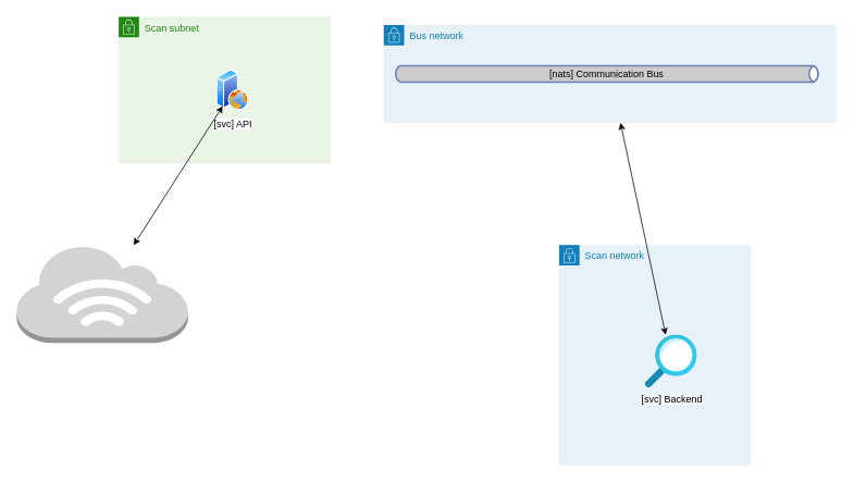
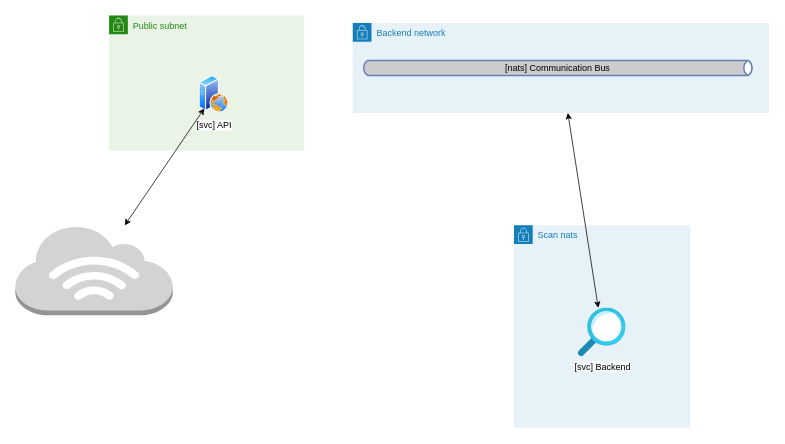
  <mxCell id="0" />
  <mxCell id="1" parent="0" />
- <mxCell id="2" value="Bus network" style="points=[[0,0],[0.25,0],[0.5,0],[0.75,0],[1,0],[1,0.25],[1,0.5],[1,0.75],[1,1],[0.75,1],[0.5,1],[0.25,1],[0,1],[0,0.75],[0,0.5],[0,0.25]];outlineConnect=0;gradientColor=none;html=1;whiteSpace=wrap;fontSize=12;fontStyle=0;shape=mxgraph.aws4.group;grIcon=mxgraph.aws4.group_security_group;grStroke=0;strokeColor=#147EBA;fillColor=#E6F2F8;verticalAlign=top;align=left;spacingLeft=30;fontColor=#147EBA;dashed=0;" parent="1" vertex="1"><mxGeometry x="470" y="30" width="555" height="120" as="geometry" /></mxCell>
+ <mxCell id="2" value="Backend network" style="points=[[0,0],[0.25,0],[0.5,0],[0.75,0],[1,0],[1,0.25],[1,0.5],[1,0.75],[1,1],[0.75,1],[0.5,1],[0.25,1],[0,1],[0,0.75],[0,0.5],[0,0.25]];outlineConnect=0;gradientColor=none;html=1;whiteSpace=wrap;fontSize=12;fontStyle=0;shape=mxgraph.aws4.group;grIcon=mxgraph.aws4.group_security_group;grStroke=0;strokeColor=#147EBA;fillColor=#E6F2F8;verticalAlign=top;align=left;spacingLeft=30;fontColor=#147EBA;dashed=0;" parent="1" vertex="1"><mxGeometry x="470" y="30" width="555" height="120" as="geometry" /></mxCell>
  <mxCell id="3" value="[nats] Communication Bus" style="outlineConnect=0;fillColor=#CCCCCC;strokeColor=#6881B3;gradientColor=none;gradientDirection=north;strokeWidth=2;shape=mxgraph.networks.bus;gradientColor=none;gradientDirection=north;perimeter=backbonePerimeter;backboneSize=20;rotation=0;labelBackgroundColor=none;labelBorderColor=none;" parent="1" vertex="1"><mxGeometry x="482" y="80" width="523" height="20" as="geometry" /></mxCell>
- <mxCell id="4" value="Scan network" style="points=[[0,0],[0.25,0],[0.5,0],[0.75,0],[1,0],[1,0.25],[1,0.5],[1,0.75],[1,1],[0.75,1],[0.5,1],[0.25,1],[0,1],[0,0.75],[0,0.5],[0,0.25]];outlineConnect=0;gradientColor=none;html=1;whiteSpace=wrap;fontSize=12;fontStyle=0;shape=mxgraph.aws4.group;grIcon=mxgraph.aws4.group_security_group;grStroke=0;strokeColor=#147EBA;fillColor=#E6F2F8;verticalAlign=top;align=left;spacingLeft=30;fontColor=#147EBA;dashed=0;" parent="1" vertex="1"><mxGeometry x="685" y="300" width="235" height="270" as="geometry" /></mxCell>
+ <mxCell id="4" value="Scan nats" style="points=[[0,0],[0.25,0],[0.5,0],[0.75,0],[1,0],[1,0.25],[1,0.5],[1,0.75],[1,1],[0.75,1],[0.5,1],[0.25,1],[0,1],[0,0.75],[0,0.5],[0,0.25]];outlineConnect=0;gradientColor=none;html=1;whiteSpace=wrap;fontSize=12;fontStyle=0;shape=mxgraph.aws4.group;grIcon=mxgraph.aws4.group_security_group;grStroke=0;strokeColor=#147EBA;fillColor=#E6F2F8;verticalAlign=top;align=left;spacingLeft=30;fontColor=#147EBA;dashed=0;" parent="1" vertex="1"><mxGeometry x="685" y="300" width="235" height="270" as="geometry" /></mxCell>
  <mxCell id="5" style="rounded=0;orthogonalLoop=1;jettySize=auto;html=1;startArrow=classic;startFill=1;" parent="1" source="6" target="2" edge="1"><mxGeometry relative="1" as="geometry" /></mxCell>
- <mxCell id="6" value="&lt;span style=&quot;background-color: rgb(248 , 249 , 250)&quot;&gt;[svc] Backend&lt;/span&gt;" style="aspect=fixed;html=1;points=[];align=center;image;fontSize=12;image=img/lib/azure2/general/Search.svg;fontColor=#000000;fillColor=none;" parent="1" vertex="1"><mxGeometry x="790.5" y="410" width="64" height="65" as="geometry" /></mxCell>
+ <mxCell id="6" value="&lt;span style=&quot;background-color: rgb(248 , 249 , 250)&quot;&gt;[svc] Backend&lt;/span&gt;" style="aspect=fixed;html=1;points=[];align=center;image;fontSize=12;image=img/lib/azure2/general/Search.svg;fontColor=#000000;fillColor=none;" parent="1" vertex="1"><mxGeometry x="770.5" y="410" width="64" height="65" as="geometry" /></mxCell>
  <mxCell id="7" value="" style="group" parent="1" vertex="1" connectable="0"><mxGeometry x="145" y="20" width="260" height="180" as="geometry" /></mxCell>
- <mxCell id="8" value="Scan subnet" style="points=[[0,0],[0.25,0],[0.5,0],[0.75,0],[1,0],[1,0.25],[1,0.5],[1,0.75],[1,1],[0.75,1],[0.5,1],[0.25,1],[0,1],[0,0.75],[0,0.5],[0,0.25]];outlineConnect=0;gradientColor=none;html=1;whiteSpace=wrap;fontSize=12;fontStyle=0;shape=mxgraph.aws4.group;grIcon=mxgraph.aws4.group_security_group;grStroke=0;strokeColor=#248814;fillColor=#E9F3E6;verticalAlign=top;align=left;spacingLeft=30;fontColor=#248814;dashed=0;" parent="7" vertex="1"><mxGeometry width="260" height="180" as="geometry" /></mxCell>
- <mxCell id="9" value="[svc] API" style="aspect=fixed;perimeter=ellipsePerimeter;html=1;align=center;shadow=0;dashed=0;spacingTop=3;image;image=img/lib/active_directory/web_server.svg;fontFamily=Helvetica;fontSize=12;fontColor=#000000;strokeColor=#000000;fillColor=#ffffff;" parent="7" vertex="1"><mxGeometry x="120.0" y="65" width="40" height="50" as="geometry" /></mxCell>
+ <mxCell id="8" value="Public subnet" style="points=[[0,0],[0.25,0],[0.5,0],[0.75,0],[1,0],[1,0.25],[1,0.5],[1,0.75],[1,1],[0.75,1],[0.5,1],[0.25,1],[0,1],[0,0.75],[0,0.5],[0,0.25]];outlineConnect=0;gradientColor=none;html=1;whiteSpace=wrap;fontSize=12;fontStyle=0;shape=mxgraph.aws4.group;grIcon=mxgraph.aws4.group_security_group;grStroke=0;strokeColor=#248814;fillColor=#E9F3E6;verticalAlign=top;align=left;spacingLeft=30;fontColor=#248814;dashed=0;" parent="7" vertex="1"><mxGeometry width="260" height="180" as="geometry" /></mxCell>
+ <mxCell id="9" value="[svc] API" style="aspect=fixed;perimeter=ellipsePerimeter;html=1;align=center;shadow=0;dashed=0;spacingTop=3;image;image=img/lib/active_directory/web_server.svg;fontFamily=Helvetica;fontSize=12;fontColor=#000000;strokeColor=#000000;fillColor=#ffffff;" parent="7" vertex="1"><mxGeometry x="120.0" y="80" width="40" height="50" as="geometry" /></mxCell>
  <mxCell id="10" style="edgeStyle=none;rounded=0;orthogonalLoop=1;jettySize=auto;html=1;fontColor=#000000;startArrow=classic;startFill=1;" parent="1" source="11" target="9" edge="1"><mxGeometry relative="1" as="geometry" /></mxCell>
  <mxCell id="11" value="" style="outlineConnect=0;dashed=0;verticalLabelPosition=bottom;verticalAlign=top;align=center;html=1;shape=mxgraph.aws3.internet_3;fillColor=#D2D3D3;gradientColor=none;" parent="1" vertex="1"><mxGeometry x="20" y="300" width="210" height="120" as="geometry" /></mxCell>
